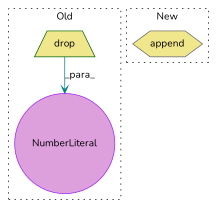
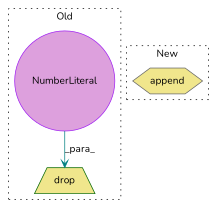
  digraph {
    fontname=Nunito
    node [a=32 style=filled fillcolor=khaki fontname=Nunito]
    n1 [l="5,1" label=drop s="1640,1654" shape=trapezium color=darkgreen]
    n2 [a=34 l=1 label=NumberLiteral s=1653 shape=circle fillcolor=plum color=purple]
    n3 [l="16,2" label=append s="1688,1723" shape=hexagon color=gray40]
    subgraph cluster_1 {
      label=Old
      style=dotted
      n1
      n2
    }
    subgraph cluster_2 {
      label=New
      style=dotted
      n3
    }
-   n1 -> n2 [label=_para_ color=teal arrowhead=vee fontname=Nunito]
+   n2 -> n1 [label=_para_ color=teal arrowhead=vee fontname=Nunito]
  }
